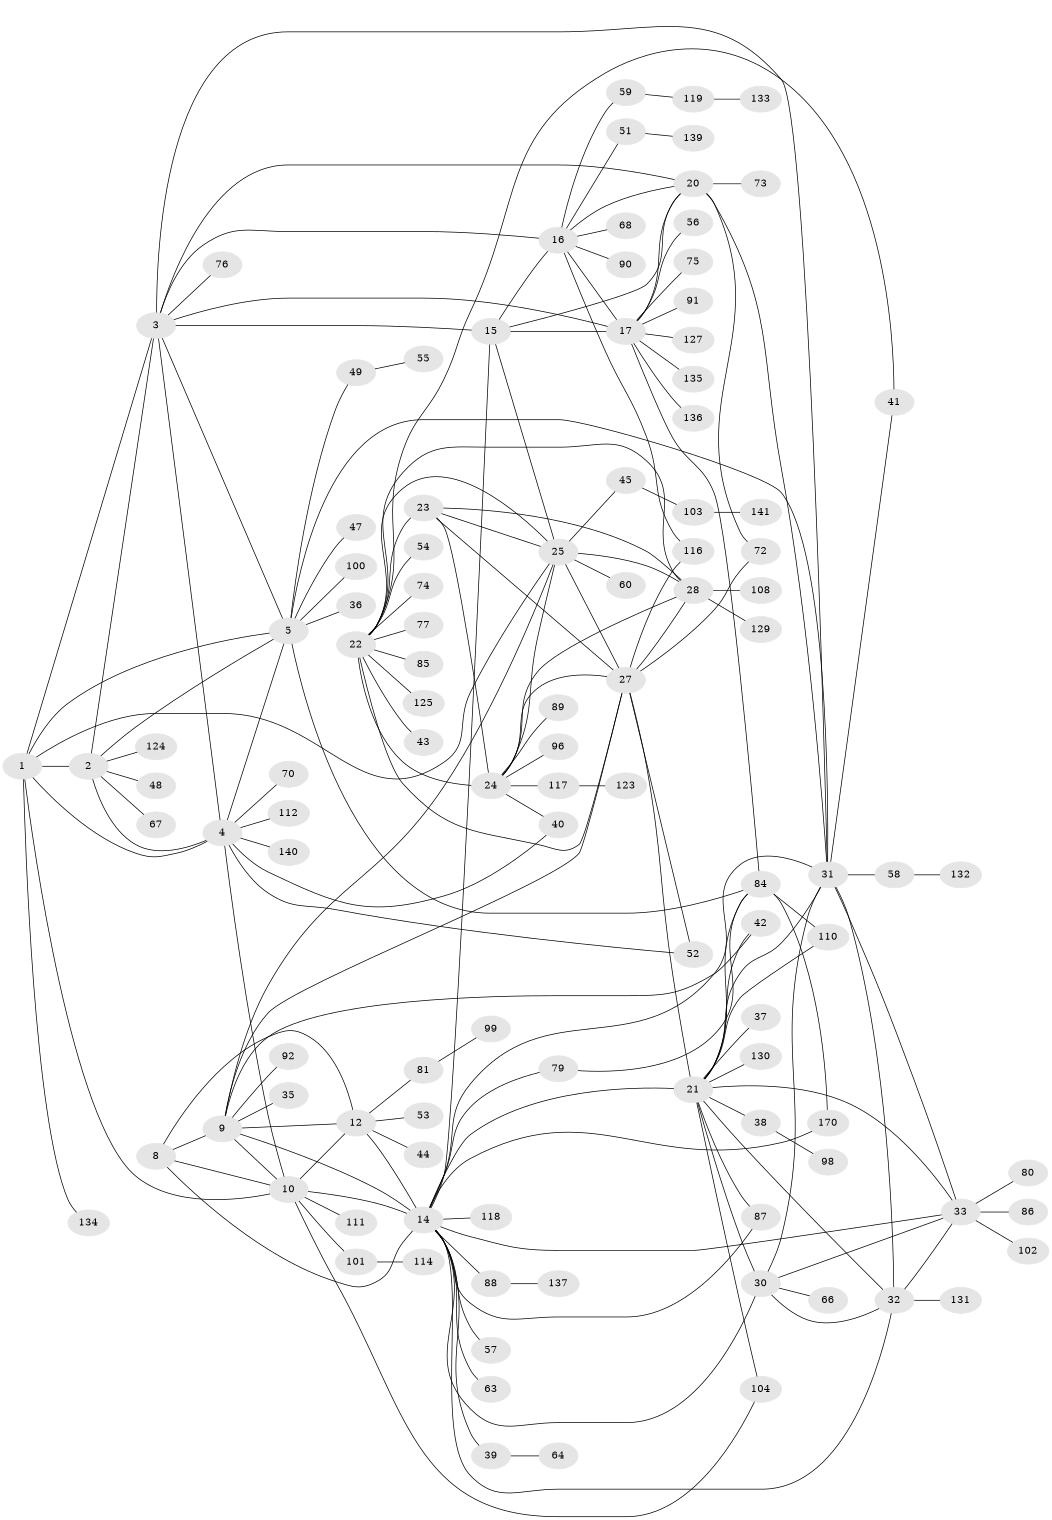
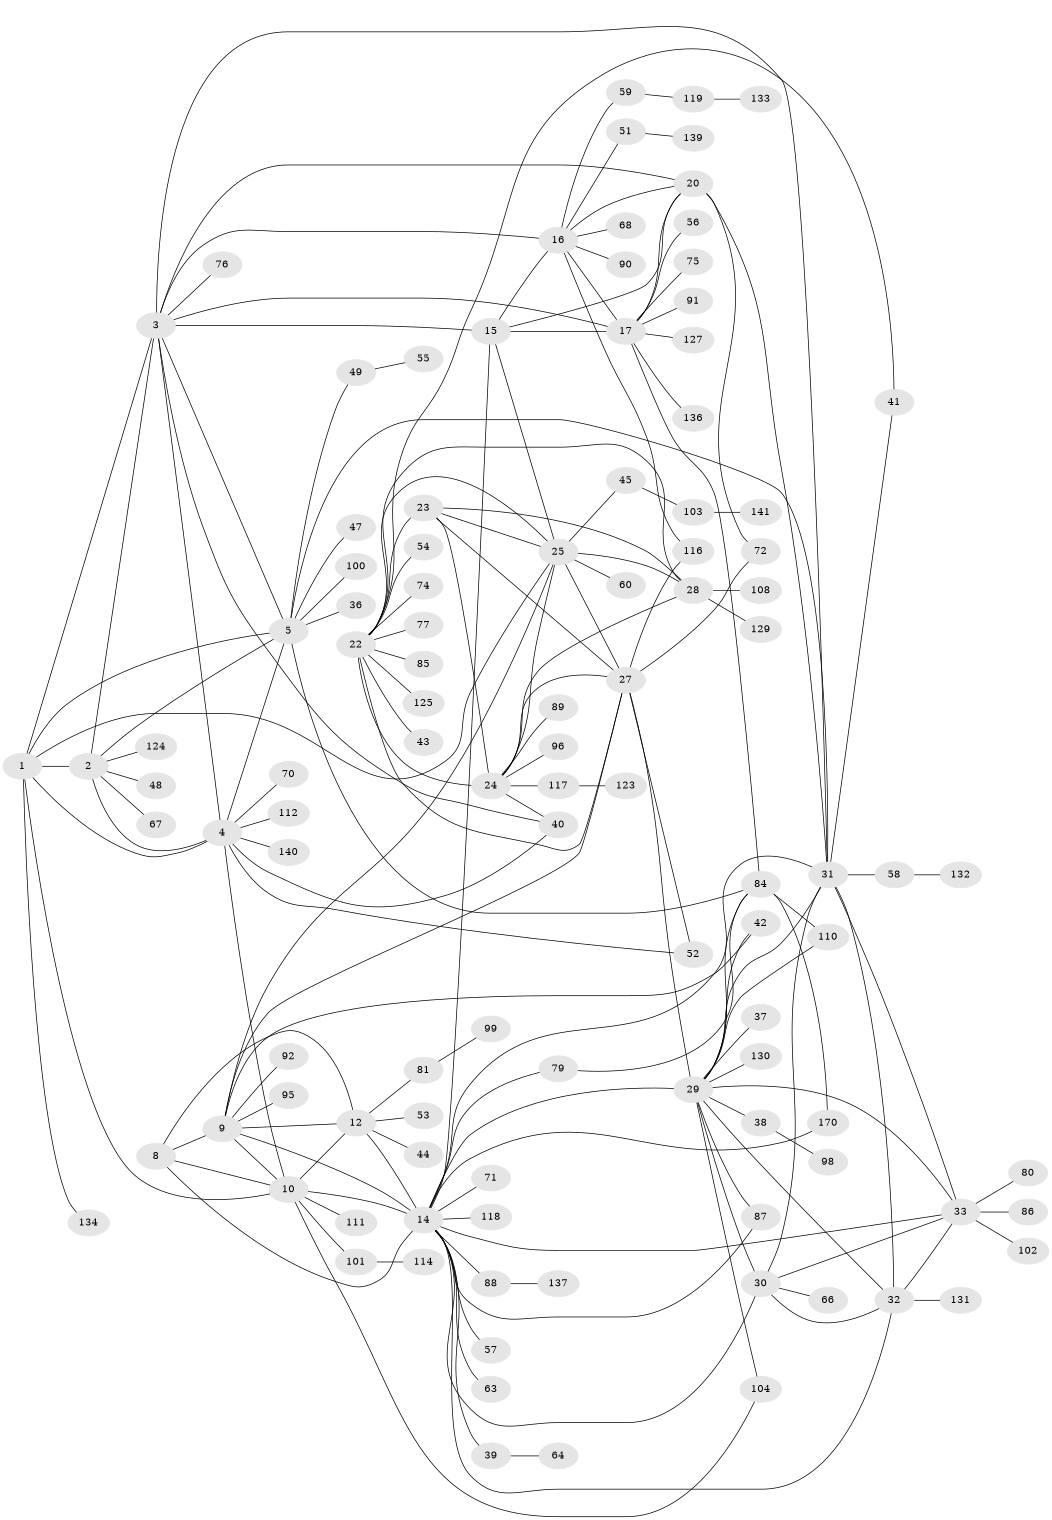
  graph {
    rankdir=LR
    node [color=gray90 style=filled]
    1 [super="+138"]
    2 [super="+61"]
    3 [super="+21"]
    4 [super="+7"]
    5 [super="+6"]
    10 [super="+13"]
    25 [super="+83"]
    134
    48 [super="+94"]
    67 [super="+128"]
    124
    15
    16 [super="+19"]
    17 [super="+18"]
    20 [super="+65"]
    31 [super="+115"]
    40
    76
    52
    70
    112
    140
    36
    47
    49
    84 [super="+93"]
    100
    12 [super="+46"]
    14 [super="+35"]
    101
    104
    111
    27 [super="+78"]
    28 [super="+113"]
    45
    60
    51 [super="+62"]
    59
    68
    90
    116
    56
    75
    91
    127
-   135
    136
    72
-   73
    32 [super="+106"]
    33 [super="+34"]
    41
    58 [super="+97"]
    55
    n55 [label=170]
    110
    8 [super="+11"]
    9 [super="+50"]
    42
    92
-   95 [label=35]
+   95
    44
    53 [super="+121"]
    81
-   29 [super="+109" label=21]
+   29 [super="+109"]
    30
    39 [super="+82"]
    57
    63
+   71
    79 [super="+107"]
    87
    88 [super="+126"]
    118
    114
    99
    37
    38
    130
    66
    131
    80
    86
    102
    64
    137
    139
    119 [super="+122"]
    22 [super="+26"]
    23
    24 [super="+69"]
    43
    54
    74
    77
    85
    125
    89
    96
    117
    108
    129
    123
    103 [super="+105"]
    98
    132
    141
    133
    1 -- 2
    1 -- 3
    1 -- 4 [weight=2]
    1 -- 5 [weight=2]
    1 -- 10
    1 -- 25
    1 -- 134
    2 -- 3
    2 -- 4 [weight=2]
    2 -- 5 [weight=2]
    2 -- 48
    2 -- 67
    2 -- 124
    3 -- 4 [weight=2]
    3 -- 5 [weight=2]
    3 -- 15
    3 -- 16 [weight=2]
    3 -- 17 [weight=2]
    3 -- 20
    3 -- 31
+   3 -- 40
    3 -- 76
    4 -- 5 [weight=4]
    4 -- 10
    4 -- 40
    4 -- 52
    4 -- 70
    4 -- 112
    4 -- 140
    5 -- 31
    5 -- 36
    5 -- 47
    5 -- 49
    5 -- 84
    5 -- 100
    10 -- 12 [weight=2]
    10 -- 14 [weight=2]
    10 -- 101
    10 -- 104
    10 -- 111
    25 -- 27
    25 -- 28
    25 -- 45
    25 -- 60
    15 -- 25
    15 -- 16 [weight=2]
    15 -- 17 [weight=2]
    15 -- 20
    16 -- 17 [weight=4]
    16 -- 20 [weight=2]
    16 -- 51
    16 -- 59
    16 -- 68
    16 -- 90
    16 -- 116
    17 -- 20 [weight=2]
    17 -- 84
    17 -- 56
    17 -- 75
    17 -- 91
    17 -- 127
-   17 -- 135
    17 -- 136
    20 -- 31
    20 -- 72
-   20 -- 73
    31 -- 32
    31 -- 33 [weight=2]
    31 -- 41
    31 -- 58
    49 -- 55
    84 -- n55
    84 -- 110
    12 -- 14
    12 -- 44
    12 -- 53
    12 -- 81
    14 -- 15
    14 -- 31
    14 -- 32
    14 -- 33 [weight=2]
    14 -- n55
    14 -- 29
    14 -- 30
    14 -- 39
    14 -- 57
    14 -- 63
+   14 -- 71
    14 -- 79
    14 -- 87
    14 -- 88
    14 -- 118
    101 -- 114
    27 -- 52
-   27 -- 28
    27 -- 116
    27 -- 72
    27 -- 29
    28 -- 108
    28 -- 129
    45 -- 103
    51 -- 139
    59 -- 119
    32 -- 33 [weight=2]
    32 -- 131
    33 -- 80
    33 -- 86
    33 -- 102
    58 -- 132
    8 -- 10 [weight=4]
    8 -- 12 [weight=2]
    8 -- 14 [weight=2]
    8 -- 9 [weight=2]
    9 -- 10 [weight=2]
    9 -- 25
    9 -- 12
    9 -- 14
    9 -- 27
    9 -- 42
    9 -- 92
    9 -- 95
    81 -- 99
    29 -- 31
    29 -- 84
    29 -- 104
    29 -- 32
    29 -- 33 [weight=2]
    29 -- 110
    29 -- 42
    29 -- 30
    29 -- 87
    29 -- 37
    29 -- 38
    29 -- 130
    30 -- 31
    30 -- 32
    30 -- 33 [weight=2]
    30 -- 66
    39 -- 64
    79 -- 84
    88 -- 137
    38 -- 98
    119 -- 133
    22 -- 25 [weight=2]
    22 -- 27 [weight=2]
    22 -- 28 [weight=2]
    22 -- 41
    22 -- 23 [weight=2]
    22 -- 24 [weight=2]
    22 -- 43
    22 -- 54
    22 -- 74
    22 -- 77
    22 -- 85
    22 -- 125
    23 -- 25
    23 -- 27
    23 -- 28
    23 -- 24
    24 -- 25
    24 -- 40
    24 -- 27
    24 -- 28
    24 -- 89
    24 -- 96
    24 -- 117
    117 -- 123
    103 -- 141
  }
